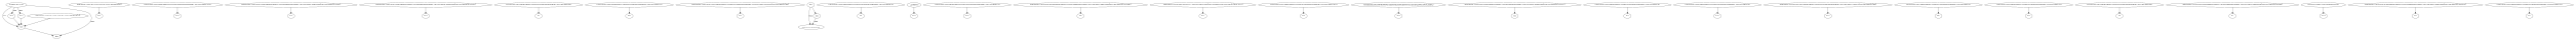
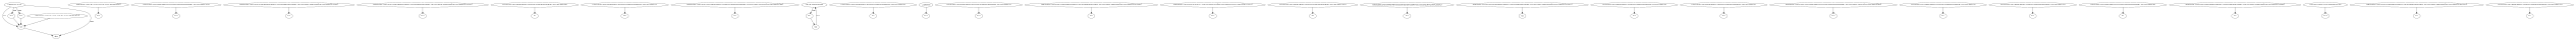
  digraph {
    fontname="Comic Neue"
    node [fontname="Comic Neue"]
    edge [fontname="Comic Neue"]
    n1 [label="$r18"]
    n2 [label=r29]
    n3 [label="$r14"]
    n4 [label="staticinvoke <java.util.Locale: java.util.Locale getDefault()>()"]
    n5 [label="$r31"]
    n6 [label="<org.eclipse.core.runtime.internal.adaptor.EclipseEnvironmentInfo: java.lang.String arch>"]
    n7 [label="$r37"]
    n8 [label="staticinvoke <org.eclipse.osgi.framework.internal.core.FrameworkProperties: java.lang.String getProperty(java.lang.String)>('osgi.nl')"]
    n9 [label="$r0"]
    n10 [label="staticinvoke <org.eclipse.osgi.framework.internal.core.FrameworkProperties: java.lang.String getProperty(java.lang.String)>('osgi.os')"]
    n11 [label="$r34"]
    n12 [label="<org.eclipse.core.runtime.internal.adaptor.EclipseEnvironmentInfo: java.lang.String ws>"]
    n13 [label="$r3"]
    n14 [label="<org.eclipse.core.runtime.internal.adaptor.EclipseEnvironmentInfo: java.lang.String os>"]
    n15 [label="$r35"]
    n16 [label="staticinvoke <org.eclipse.core.runtime.internal.adaptor.EclipseEnvironmentInfo: java.lang.String guessWS(java.lang.String)>($r6)"]
    n17 [label="$r7"]
    n18 [label="java.util.StringTokenizer"]
    n19 [label="$r12"]
    n20 [label=r28]
    n21 [label="<org.eclipse.core.runtime.internal.adaptor.EclipseEnvironmentInfo: java.lang.String nl>"]
    n22 [label="$r1"]
    n23 [label="@guessWS"]
    n24 [label="$r27"]
    n25 [label="<org.eclipse.core.runtime.internal.adaptor.EclipseEnvironmentInfo: java.lang.String nl>"]
    n26 [label="$r30"]
    n27 [label="staticinvoke <org.eclipse.osgi.framework.internal.core.FrameworkProperties: java.lang.String getProperty(java.lang.String)>('os.name')"]
    n28 [label="$r9"]
    n29 [label="runtime.util.Locale"]
    n30 [label="$r21"]
    n31 [label="staticinvoke <org.eclipse.osgi.util.NLS: java.lang.String bind(java.lang.String,java.lang.Object)>($r24, $r23)"]
    n32 [label="$r26"]
    n33 [label="<org.eclipse.core.runtime.internal.adaptor.EclipseEnvironmentInfo: java.lang.String arch>"]
    n34 [label="$r5"]
    n35 [label="<org.eclipse.core.runtime.internal.adaptor.EclipseAdaptorMsg: java.lang.String error_badNL>"]
    n36 [label="$r24"]
    n37 [label="staticinvoke <org.eclipse.osgi.framework.internal.core.FrameworkProperties: java.lang.String getProperty(java.lang.String)>('os.arch')"]
    n38 [label=r39]
    n39 [label="staticinvoke <java.util.Locale: java.util.Locale getDefault()>()"]
    n40 [label="<org.eclipse.core.runtime.internal.adaptor.EclipseEnvironmentInfo: java.lang.String nl>"]
    n41 [label="$r23"]
    n42 [label="<org.eclipse.core.runtime.internal.adaptor.EclipseEnvironmentInfo: java.lang.String nl>"]
    n43 [label="$r33"]
    n44 [label="staticinvoke <org.eclipse.core.runtime.internal.adaptor.EclipseEnvironmentInfo: java.lang.String guessOS(java.lang.String)>($r9)"]
    n45 [label="$r10"]
    n46 [label="<org.eclipse.core.runtime.internal.adaptor.EclipseEnvironmentInfo: java.lang.String nl>"]
    n47 [label="$r13"]
    n48 [label="<org.eclipse.core.runtime.internal.adaptor.EclipseEnvironmentInfo: java.lang.String os>"]
    n49 [label="$r11"]
    n50 [label="<org.eclipse.core.runtime.internal.adaptor.EclipseEnvironmentInfo: java.lang.String ws>"]
    n51 [label="$r8"]
    n52 [label="staticinvoke <org.eclipse.osgi.framework.internal.core.FrameworkProperties: java.lang.String getProperty(java.lang.String)>('osgi.ws')"]
    n53 [label="$r2"]
    n54 [label="<java.lang.System: java.io.PrintStream err>"]
    n55 [label="$r25"]
    n56 [label="staticinvoke <org.eclipse.osgi.framework.internal.core.FrameworkProperties: java.lang.String getProperty(java.lang.String)>('osgi.arch')"]
    n57 [label="$r4"]
    n58 [label="<org.eclipse.core.runtime.internal.adaptor.EclipseEnvironmentInfo: java.lang.String os>"]
    n59 [label="$r6"]
    n1 -> n2
    n2 -> n3
    n4 -> n5
    n6 -> n7
    n8 -> n9
    n10 -> n11
    n12 -> n13
    n14 -> n15
    n16 -> n17
-   n19 -> n18 [label=type]
+   n18 -> n19 [label=type]
    n19 -> n20
    n20 -> n18 [label=type]
    n21 -> n22
    n23 -> n24
    n25 -> n26
    n27 -> n28
    n29 -> n1 [label=type]
    n29 -> n2 [label=type]
    n29 -> n3 [label=type]
    n29 -> n30 [label=type]
    n30 -> n2
    n31 -> n32
    n33 -> n34
    n35 -> n36
    n37 -> n38
    n39 -> n2
    n40 -> n41
    n42 -> n43
    n44 -> n45
    n46 -> n47
    n48 -> n49
    n50 -> n51
    n52 -> n53
    n54 -> n55
    n56 -> n57
    n58 -> n59
  }
